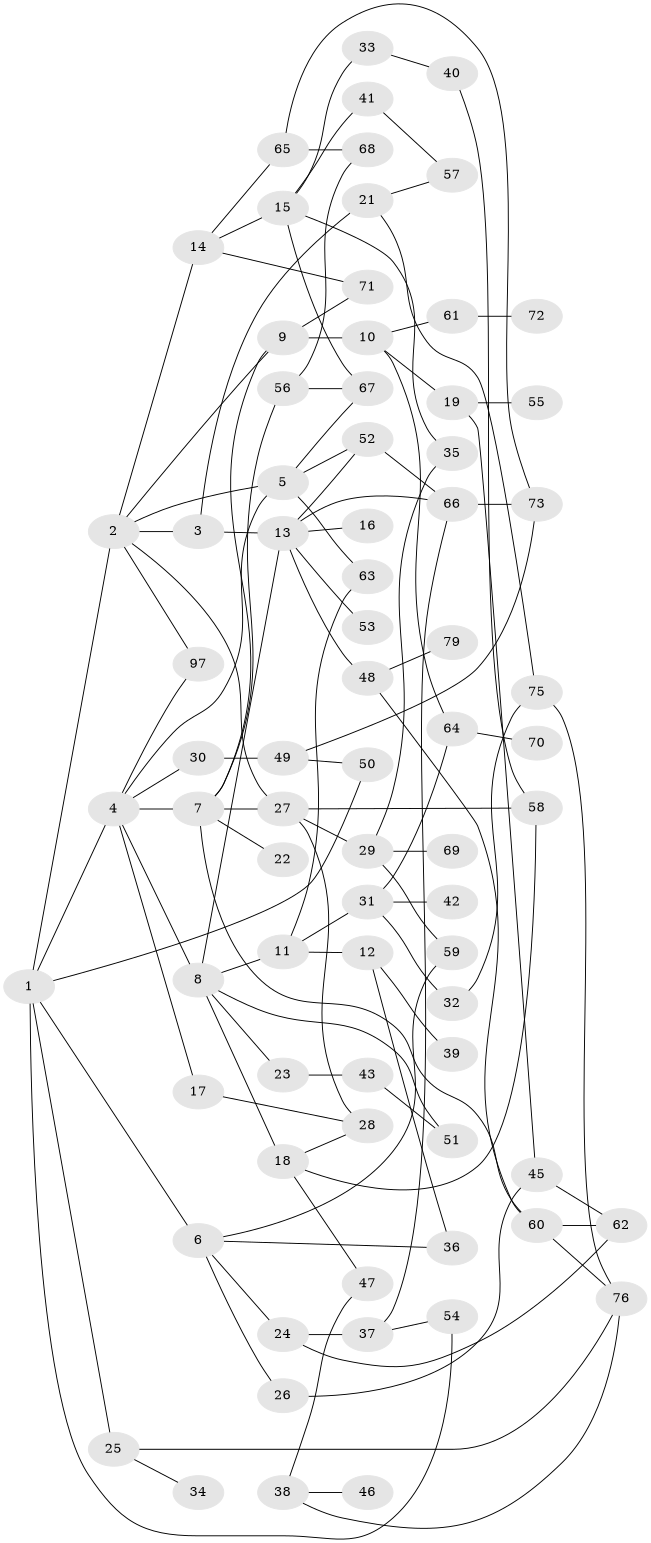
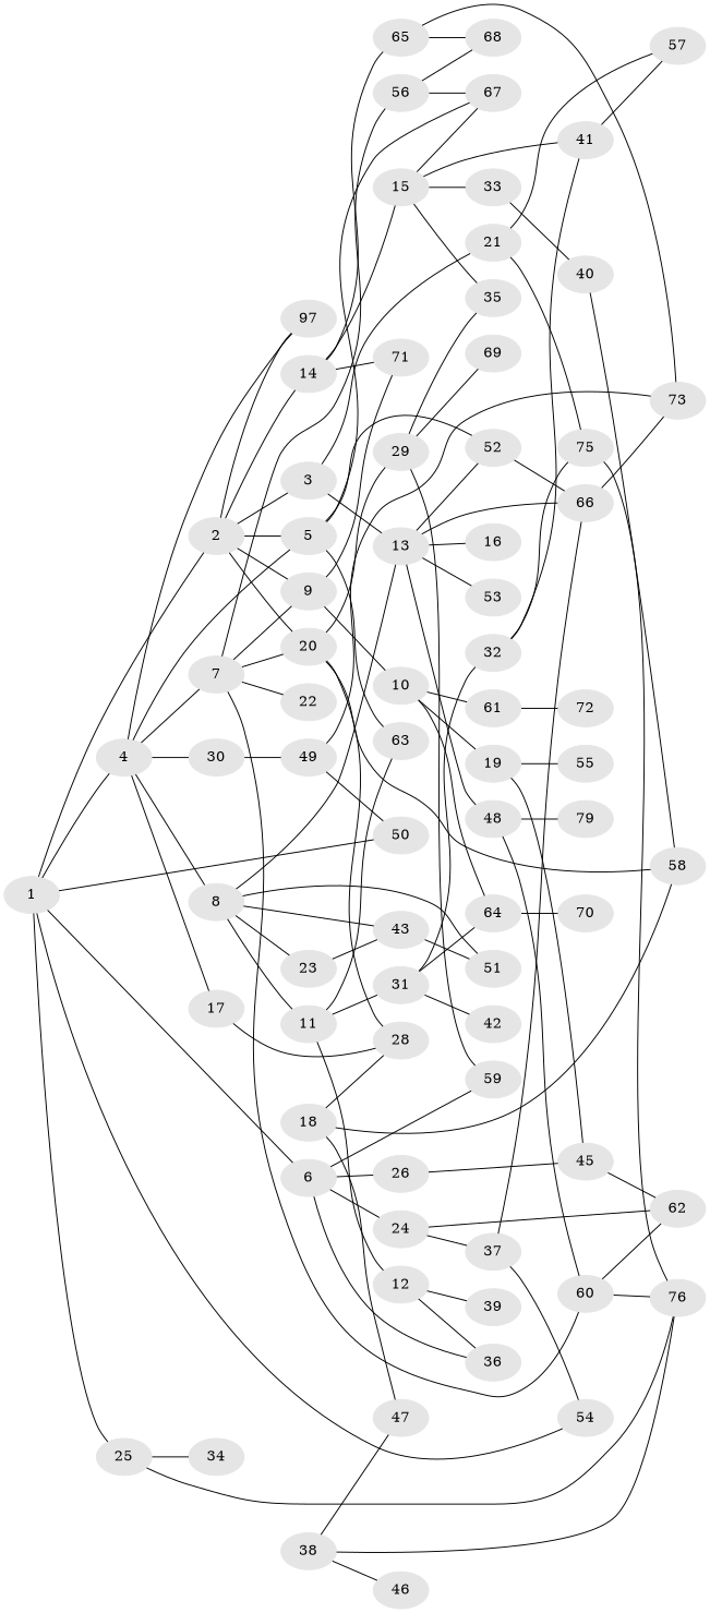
  graph {
    rankdir=LR
    node [color=gray90 style=filled]
    1
    2
    4
    6
    25
    50
    54
    3
    5
    9
    14
-   20 [label=27]
+   20
    n13 [label=97]
    7
    8
    17
    30
    24
    26
    36
    59
    34
    76
    13
    21
    52
    63
    67
    10
    71
    15
    65
    28
    29
    58
    16
    48
    53
    66
    57
    75
    22
    56
    60
    11
    18
    23
    51
    49
    37
    62
    45
    40
    68
    12
    31
    47
    43
    19
    61
    64
    38
    46
    55
    72
    70
    39
    32
    42
    n70 [label=79]
    73
    33
    35
    41
    69
    1 -- 2
    1 -- 4
    1 -- 6
    1 -- 25
    1 -- 50
    1 -- 54
    2 -- 3
    2 -- 5
    2 -- 9
    2 -- 14
    2 -- 20
    2 -- n13
    4 -- 5
    4 -- n13
    4 -- 7
    4 -- 8
    4 -- 17
    4 -- 30
    6 -- 24
    6 -- 26
    6 -- 36
    6 -- 59
    25 -- 34
    25 -- 76
    3 -- 13
    3 -- 21
    5 -- 52
    5 -- 63
    5 -- 67
    9 -- 10
    9 -- 71
    14 -- 71
    14 -- 15
    14 -- 65
    20 -- 28
    20 -- 29
    20 -- 58
    7 -- 9
    7 -- 20
    7 -- 22
    7 -- 56
    7 -- 60
    8 -- 13
    8 -- 11
-   8 -- 18
+   8 -- 43
    8 -- 23
    8 -- 51
    17 -- 28
    30 -- 49
    24 -- 37
    24 -- 62
    26 -- 45
    13 -- 52
    13 -- 16
    13 -- 48
    13 -- 53
    13 -- 66
    21 -- 57
    21 -- 75
    52 -- 66
    10 -- 19
    10 -- 61
    10 -- 64
    15 -- 67
    15 -- 33
    15 -- 35
    15 -- 41
    65 -- 68
    65 -- 73
    29 -- 59
    29 -- 35
    29 -- 69
    48 -- 60
    48 -- n70
    66 -- 73
    75 -- 76
    56 -- 67
    56 -- 68
    60 -- 76
    60 -- 62
    11 -- 63
    11 -- 12
    11 -- 31
    18 -- 28
    18 -- 58
    18 -- 47
    23 -- 43
    49 -- 50
    49 -- 73
    37 -- 54
    37 -- 66
    45 -- 62
    40 -- 58
    12 -- 36
    12 -- 39
    31 -- 64
    31 -- 32
    31 -- 42
    43 -- 51
    19 -- 45
    19 -- 55
    61 -- 72
    64 -- 70
    38 -- 76
    38 -- 47
    38 -- 46
    32 -- 75
+   32 -- 41
    33 -- 40
    41 -- 57
  }
